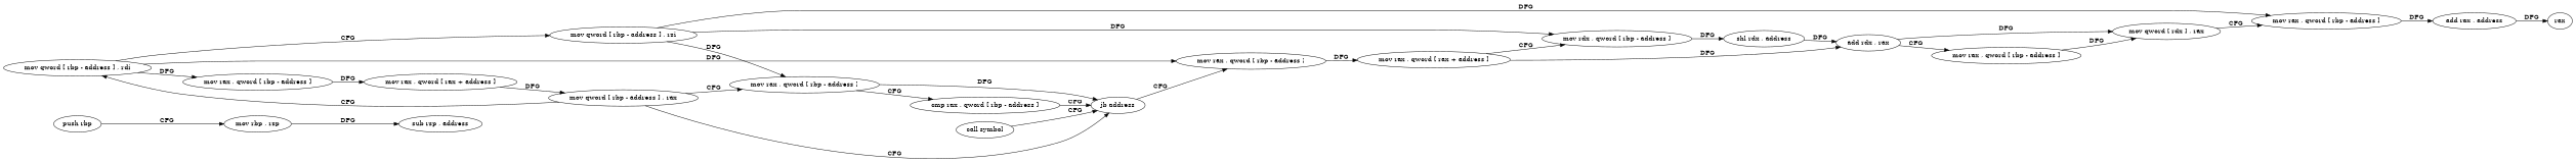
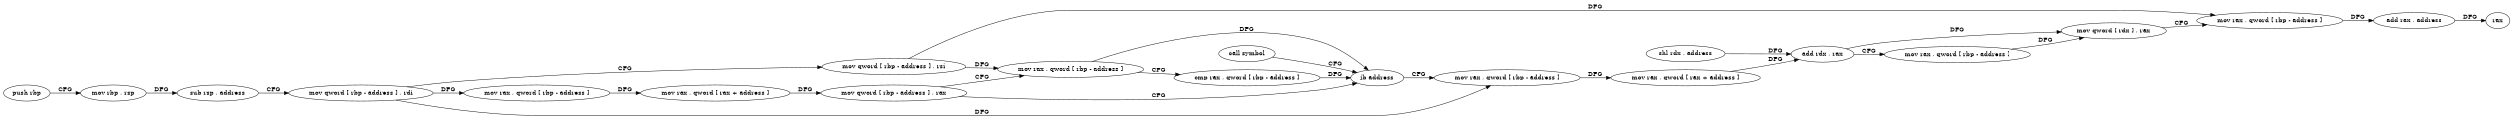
  digraph {
    rankdir=LR
    n1 [label="push rbp"]
    n2 [label="mov rbp , rsp"]
    n3 [label="sub rsp , address"]
    n4 [label="mov qword [ rbp - address ] , rdi"]
    n5 [label="mov qword [ rbp - address ] , rsi"]
    n6 [label="mov rax , qword [ rbp - address ]"]
    n7 [label="mov rax , qword [ rbp - address ]"]
    n8 [label="mov rax , qword [ rbp - address ]"]
-   n9 [label="mov rdx , qword [ rbp - address ]"]
    n10 [label="mov rax , qword [ rbp - address ]"]
    n11 [label="mov rax , qword [ rax + address ]"]
    n12 [label="mov rax , qword [ rax + address ]"]
    n13 [label="jb address"]
    n14 [label="cmp rax , qword [ rbp - address ]"]
    n15 [label="shl rdx , address"]
    n16 [label="add rax , address"]
    n17 [label="mov rax , qword [ rbp - address ]"]
    n18 [label="mov qword [ rdx ] , rax"]
    n19 [label="mov qword [ rbp - address ] , rax"]
    n20 [label="call symbol"]
    n21 [label="add rdx , rax"]
    n22 [label=rax]
    n1 -> n2 [label=CFG]
    n2 -> n3 [label=DFG]
-   n19 -> n4 [label=CFG]
+   n3 -> n4 [label=CFG]
    n4 -> n5 [label=CFG]
    n4 -> n6 [label=DFG]
    n4 -> n7 [label=DFG]
    n5 -> n8 [label=DFG]
-   n5 -> n9 [label=DFG]
    n5 -> n10 [label=DFG]
    n6 -> n11 [label=DFG]
    n7 -> n12 [label=DFG]
    n8 -> n13 [label=DFG]
    n8 -> n14 [label=CFG]
-   n9 -> n15 [label=DFG]
    n10 -> n16 [label=DFG]
    n11 -> n19 [label=DFG]
-   n12 -> n9 [label=CFG]
    n12 -> n21 [label=DFG]
    n13 -> n7 [label=CFG]
-   n14 -> n13 [label=CFG]
+   n14 -> n13 [label=DFG]
    n15 -> n21 [label=DFG]
    n16 -> n22 [label=DFG]
    n17 -> n18 [label=DFG]
    n18 -> n10 [label=CFG]
    n19 -> n8 [label=CFG]
    n19 -> n13 [label=CFG]
    n20 -> n13 [label=CFG]
    n21 -> n17 [label=CFG]
    n21 -> n18 [label=DFG]
  }
